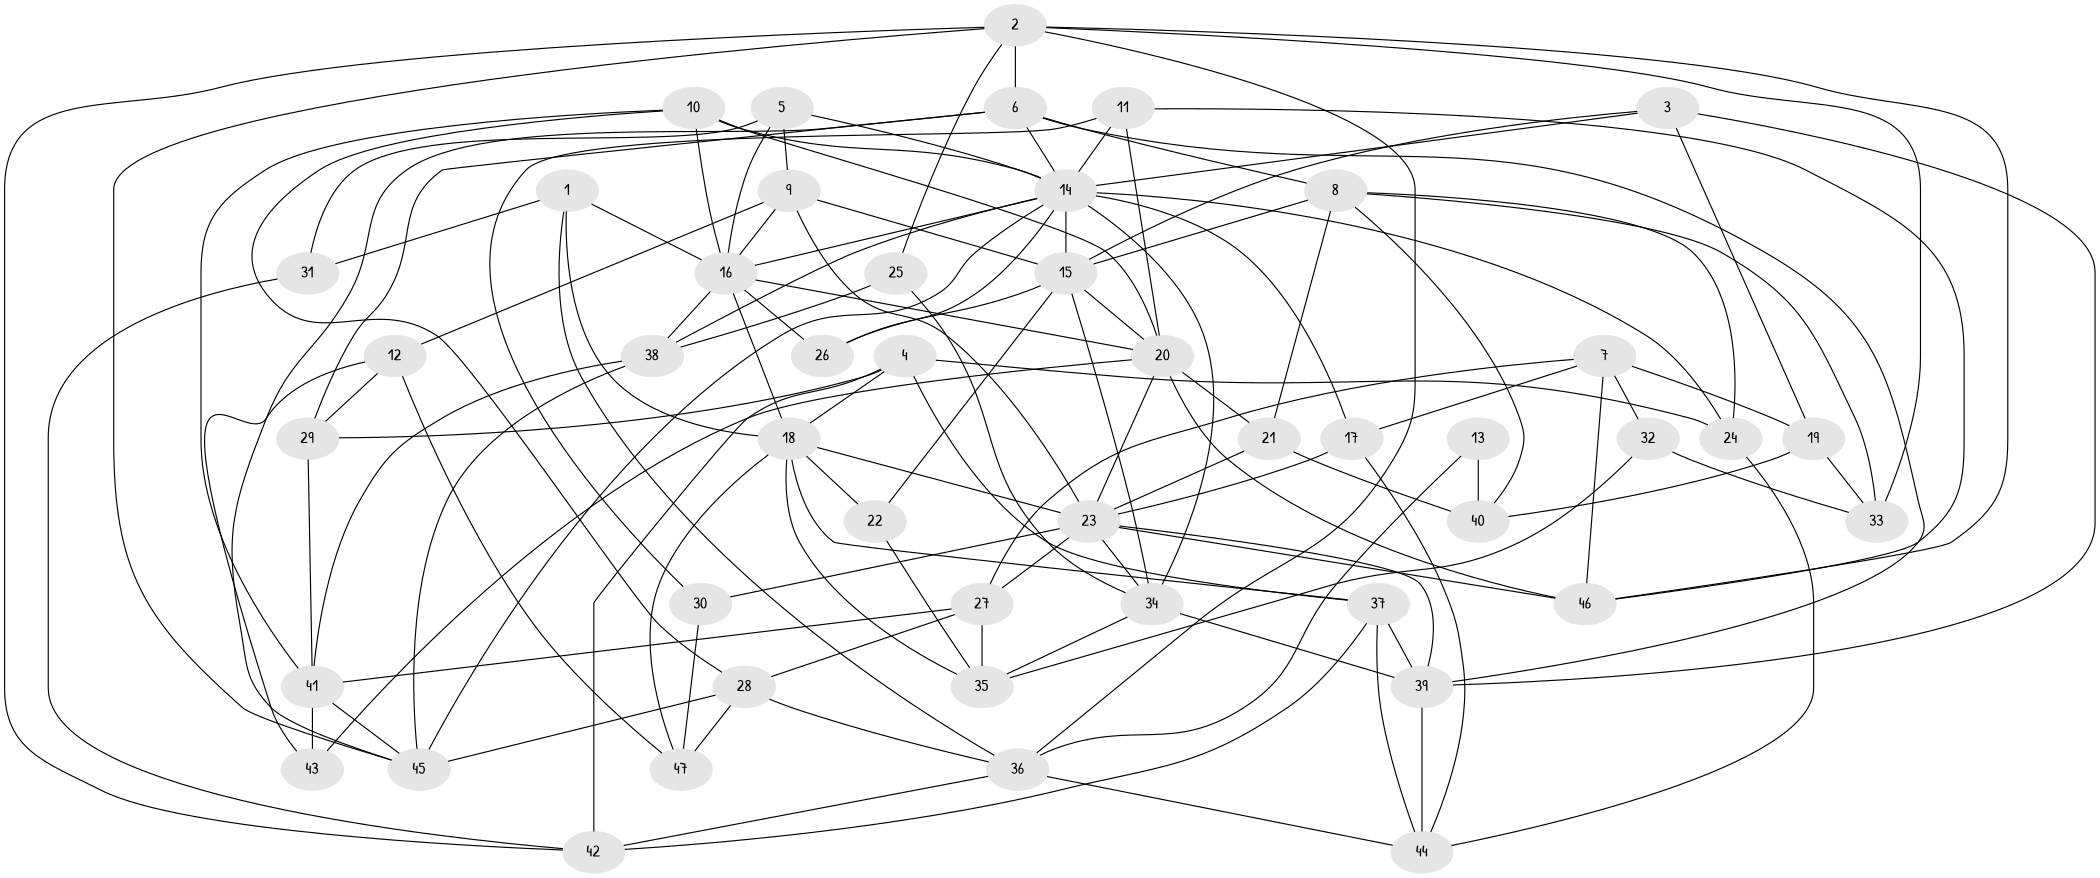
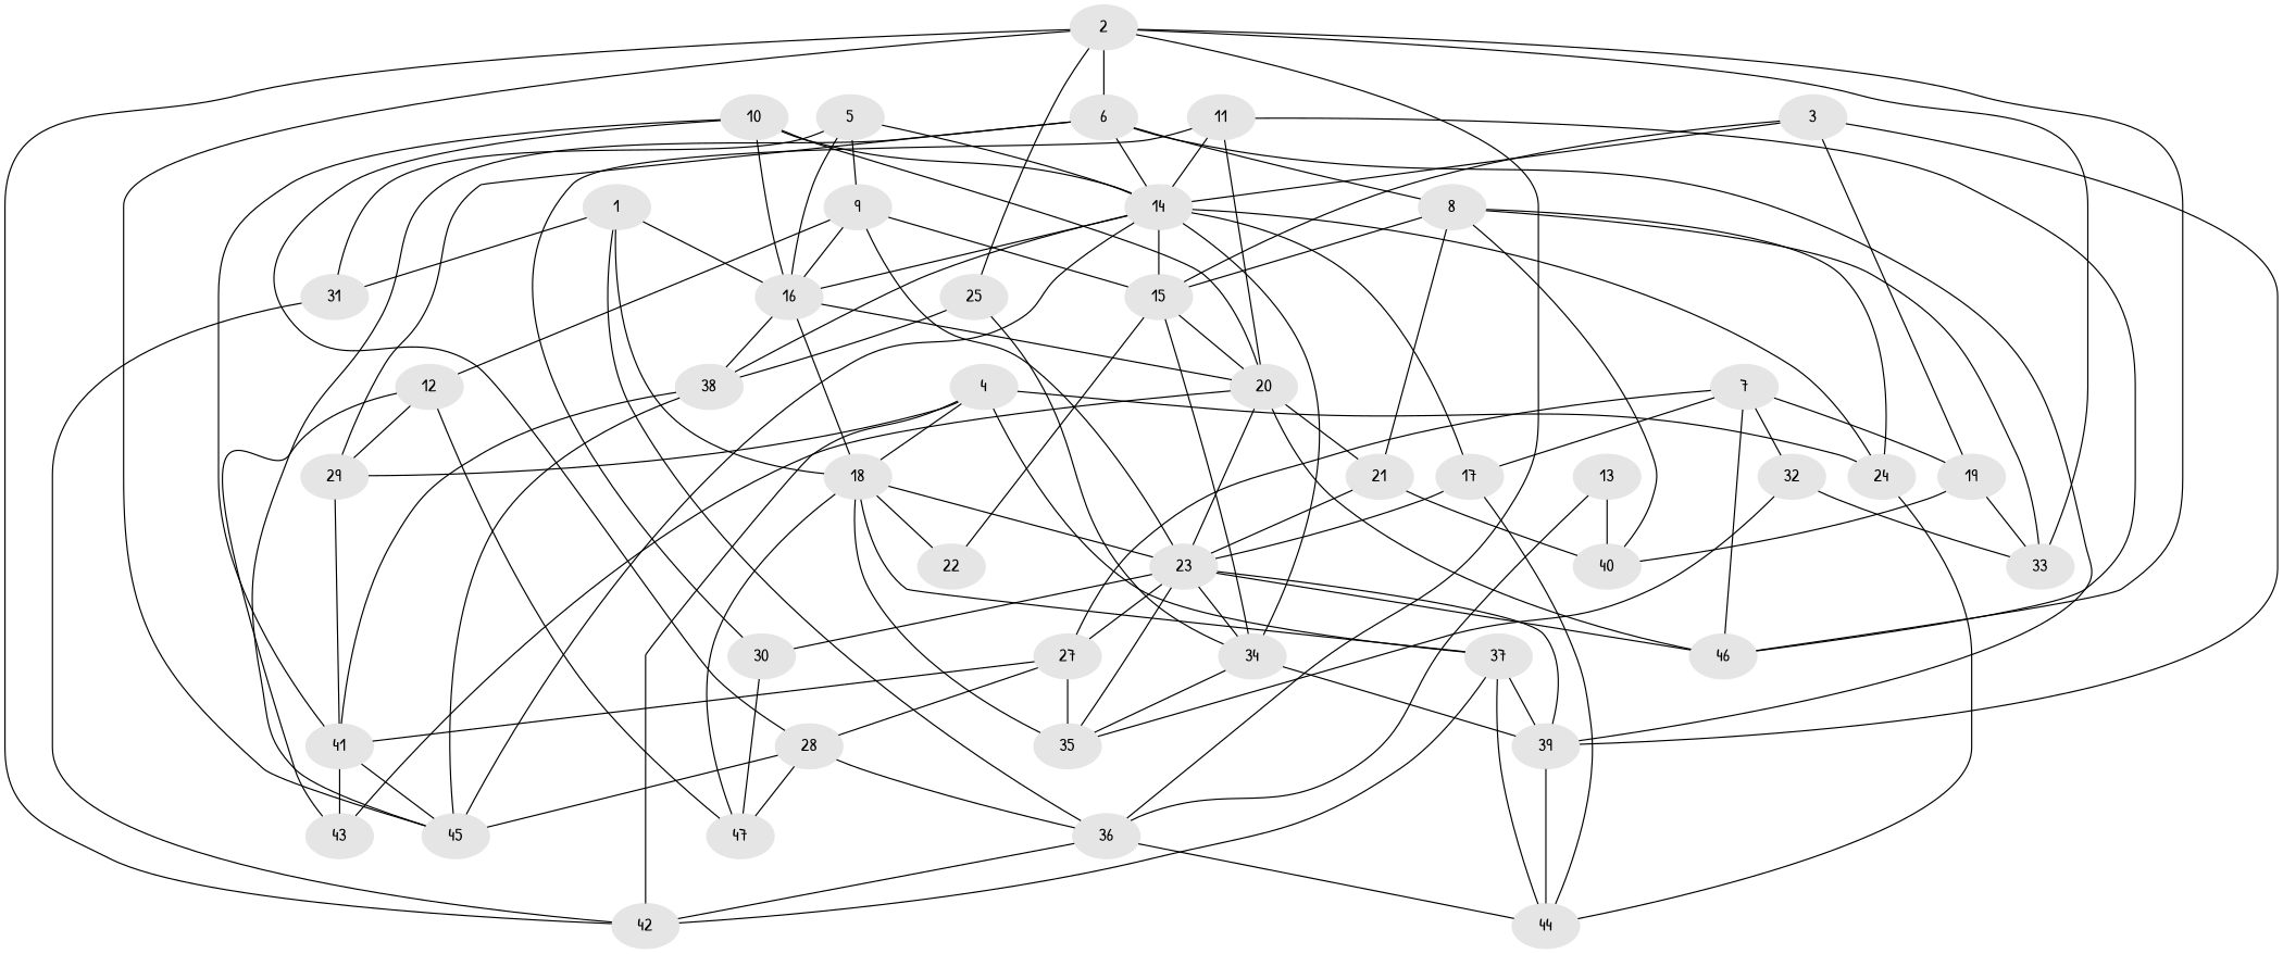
  graph {
    fontname="Patrick Hand"
    node [color=gray90 fontname="Patrick Hand" style=filled]
    edge [fontname="Patrick Hand" weight=1.0]
    1
    16
    18
    31
    36
    20
-   26
    38
    37
    23
    47
    22
    35
    42
    32
    33
    44
    2
    6
    25
    45
    46
    14
    39
    29
    8
    34
    3
    15
    19
    24
    17
    40
    4
    41
    5
    9
    12
    21
    7
    27
    28
    43
    30
    10
    11
    13
    1 -- 16
    1 -- 18
    1 -- 31
    1 -- 36
    16 -- 18
    16 -- 20
-   16 -- 26
    16 -- 38
    18 -- 37
    18 -- 23
    18 -- 47
    18 -- 22
    18 -- 35
    31 -- 42
    36 -- 42
    36 -- 44
    20 -- 23
    20 -- 46
    20 -- 21
    20 -- 43
    38 -- 45
    38 -- 41
    37 -- 42
    37 -- 44
    37 -- 39
    23 -- 46
    23 -- 39 [weight=2.0]
    23 -- 34
    23 -- 27
    23 -- 30
-   22 -- 35
+   23 -- 35
    32 -- 35
    32 -- 33
    2 -- 36
    2 -- 42
    2 -- 33
    2 -- 6
    2 -- 25
    2 -- 45
    2 -- 46
    6 -- 45
    6 -- 14
    6 -- 39
    6 -- 29 [weight=2.0]
    6 -- 8
    25 -- 38
    25 -- 34
    14 -- 16
-   14 -- 26
    14 -- 38
    14 -- 45
    14 -- 34
    14 -- 15
    14 -- 24
    14 -- 17
    39 -- 44
    29 -- 41
    8 -- 33
    8 -- 15
    8 -- 24
    8 -- 40
    8 -- 21
    34 -- 35
    34 -- 39 [weight=2.0]
    3 -- 14
    3 -- 39
    3 -- 15
    3 -- 19
    15 -- 20
-   15 -- 26
    15 -- 22
    15 -- 34 [weight=2.0]
    19 -- 33
    19 -- 40
    24 -- 44
    17 -- 23
    17 -- 44
    4 -- 18
    4 -- 37
    4 -- 42
    4 -- 29
    4 -- 24
    41 -- 45 [weight=2.0]
    41 -- 43 [weight=2.0]
    5 -- 16
    5 -- 31
    5 -- 14
    5 -- 9
    9 -- 16
    9 -- 23
    9 -- 15
    9 -- 12
    12 -- 47
    12 -- 29
    12 -- 43
    21 -- 23
    21 -- 40
    7 -- 32
    7 -- 46
    7 -- 19
    7 -- 17
    7 -- 27
    27 -- 35 [weight=2.0]
    27 -- 41
    27 -- 28
    28 -- 36
    28 -- 47 [weight=2.0]
    28 -- 45 [weight=3.0]
    30 -- 47
    10 -- 16
    10 -- 20
    10 -- 14 [weight=2.0]
    10 -- 41
    10 -- 28
    11 -- 20
    11 -- 46
    11 -- 14
    11 -- 30
    13 -- 36
    13 -- 40 [weight=2.0]
  }
